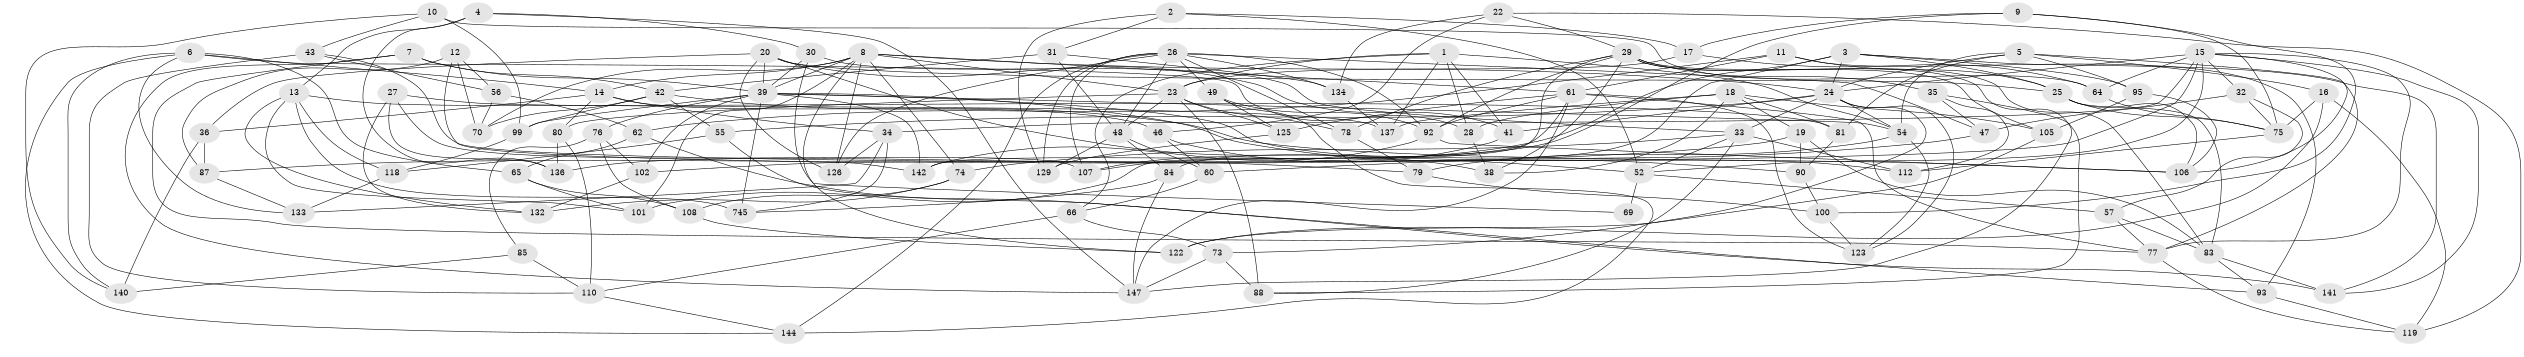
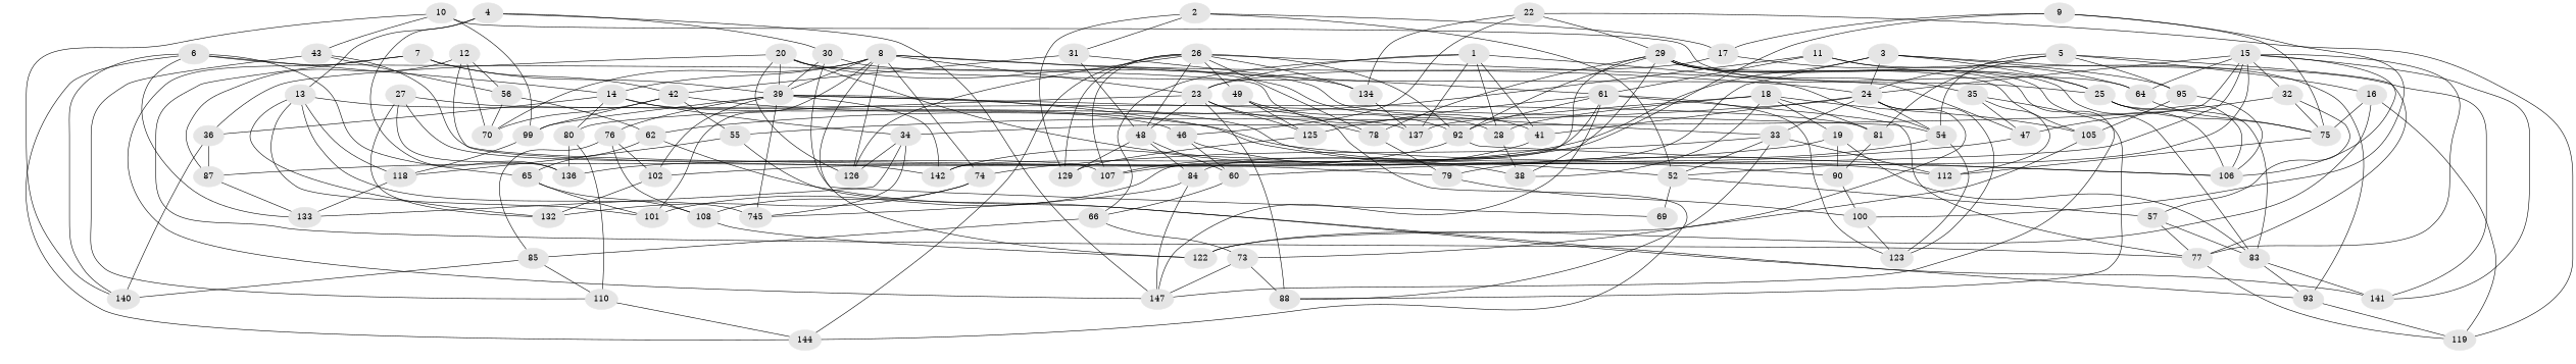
  graph {
    node [color=gray90 style=filled]
    1 [super="+98"]
    23 [super="+127+138"]
    28
    41
    54 [super="+116"]
    66
    137
    80
    48 [super="+52"]
    78
    88
    125
    38
    107
    123
    79
    73
    85
    2
    17
    31
    n22 [label=52 super="+109"]
    129
    64
    42 [super="+130"]
    134
    69
    57
    3 [super="+59"]
    24 [super="+111+72"]
    25 [super="+117"]
    84
    95
    136
    141
    33 [super="+63"]
    55
    75 [super="+86"]
    106 [super="+146"]
    83 [super="+120"]
    147 [super="+148"]
    n42 [label=745]
    105
    13 [super="+45"]
    81
    101
    118
    132
    4
    30
    39 [super="+58"]
    5 [super="+67"]
    16
    77 [super="+139"]
    122
    119
    90
    6 [super="+114"]
    14 [super="+37"]
    65
    133
    140
    144
    34 [super="+115"]
    36
    46
    108
    99
    142
    102
    112
    76
    7
    70
    8 [super="+68+103"]
    61 [super="+71"]
    74
    126
    92 [super="+128"]
    9
    100
    10
    43
    56
    110
    11
    62
    93
    12
    87
    60
    15 [super="+40+113+53"]
    32
    47
    18 [super="+21"]
    19
    20 [super="+44"]
    29 [super="+104+51"]
    35
    22
    26 [super="+121+91"]
    49
    27
    1 -- 23
    1 -- 28
    1 -- 41
    1 -- 54
    1 -- 66
    1 -- 137
    23 -- 80
    23 -- 48
    23 -- 78
    23 -- 88
    23 -- 125
    28 -- 38
    41 -- 107
    54 -- 123
    54 -- 79
    66 -- 73
-   66 -- 110
+   66 -- 85
    80 -- 136
    80 -- 110
    48 -- 129
    48 -- 84
    48 -- 60
    78 -- 79
    125 -- 129
    79 -- 100
    73 -- 88
    73 -- 147
    85 -- 140
    85 -- 110
    2 -- 17
    2 -- 31
    2 -- n22
    2 -- 129
    17 -- 23
    17 -- 64
    31 -- 48
    31 -- 42
    31 -- 134
    n22 -- 69 [weight=3]
    n22 -- 57
    64 -- 75
    42 -- 55
    42 -- 106
    42 -- 99
    42 -- 70
    134 -- 137
    57 -- 83
    57 -- 77
    3 -- 24
    3 -- 25
    3 -- 84
    3 -- 95
    3 -- 136
    3 -- 141
    24 -- 41
    24 -- 54
    24 -- 123
    24 -- 73
    24 -- 33
    24 -- 55
    25 -- 75
    25 -- 106
    25 -- 83
    84 -- 147
    84 -- n42
    95 -- 106
    95 -- 105
    33 -- 88
    33 -- n22
    33 -- 112
    33 -- 74
    55 -- 118
    55 -- 93
    75 -- 112
    83 -- 141
    83 -- 93
    105 -- 122
    13 -- n42
    13 -- 81
    13 -- 101
    13 -- 118
    13 -- 132
    81 -- 90
    118 -- 133
    4 -- 136
    4 -- 147
    4 -- 13
    4 -- 30
    30 -- 69
    30 -- 33
    30 -- 39
    39 -- 54
    39 -- n42
    39 -- 90
    39 -- 99
    39 -- 142
    39 -- 102
    39 -- 112
    39 -- 76
    5 -- 54
    5 -- 24
    5 -- 95
    5 -- 81
    5 -- 16
    5 -- 77
    16 -- 75
    16 -- 122
    16 -- 119
    77 -- 119
    90 -- 100
    6 -- 28
    6 -- 14
    6 -- 65
    6 -- 133
    6 -- 140
    6 -- 144
    14 -- 80
    14 -- 34
    14 -- 36
    14 -- 46
    65 -- 101
    65 -- 108
    34 -- n42
    34 -- 133
    34 -- 126
    36 -- 140
    36 -- 87
    46 -- n22
    46 -- 60
    108 -- 122
    99 -- 118
    102 -- 132
    76 -- 85
    76 -- 108
    76 -- 102
    7 -- 42
    7 -- 147
    7 -- 39
    7 -- 77
    8 -- 23
    8 -- 24
    8 -- 101
    8 -- 39
    8 -- 122
    8 -- 14
    8 -- 70
    8 -- 61
    8 -- 74
    8 -- 126
    61 -- 125
    61 -- 123
    61 -- 147
    61 -- 77
    61 -- 142
    61 -- 92
    74 -- 132
    74 -- 108
    92 -- 106
    92 -- 142
    9 -- 107
    9 -- 17
    9 -- 75
    9 -- 100
    100 -- 123
    10 -- 64
    10 -- 140
    10 -- 99
    10 -- 43
    43 -- 79
    43 -- 56
    43 -- 110
    56 -- 70
    56 -- 62
    110 -- 144
    11 -- 25
    11 -- 61
    11 -- 62
    11 -- 93
    62 -- 141
    62 -- 65
    93 -- 119
    12 -- 142
    12 -- 70
    12 -- 56
    12 -- 87
    87 -- 133
    60 -- 66
    15 -- n22
    15 -- 64
    15 -- 24
    15 -- 141
    15 -- 106
    15 -- 77
    15 -- 34 [weight=2]
    15 -- 102
    15 -- 32
    32 -- 57
    32 -- 75
    32 -- 47
    47 -- 60
    18 -- 28
    18 -- 137
    18 -- 38
    18 -- 105
    18 -- 81
    18 -- 19
    19 -- 83
    19 -- 90
    19 -- 87
    20 -- 41
    20 -- 38
    20 -- 25
    20 -- 39
    20 -- 36
    20 -- 126
    29 -- 78
    29 -- 38
+   29 -- 106
    29 -- 83
    29 -- 147
    29 -- 105
    29 -- 101
    29 -- 92
    29 -- 35
    35 -- 88
    35 -- 112
    35 -- 47
    22 -- 134
    22 -- 119
    22 -- 46
    22 -- 29
    26 -- 48
    26 -- 78
    26 -- 107
    26 -- 129
    26 -- 134
    26 -- 144
    26 -- 126
    26 -- 92
    26 -- 47
    26 -- 49
    49 -- 125
    49 -- 144
    49 -- 92
    27 -- 137
    27 -- 107
    27 -- 136
    27 -- 132
  }
